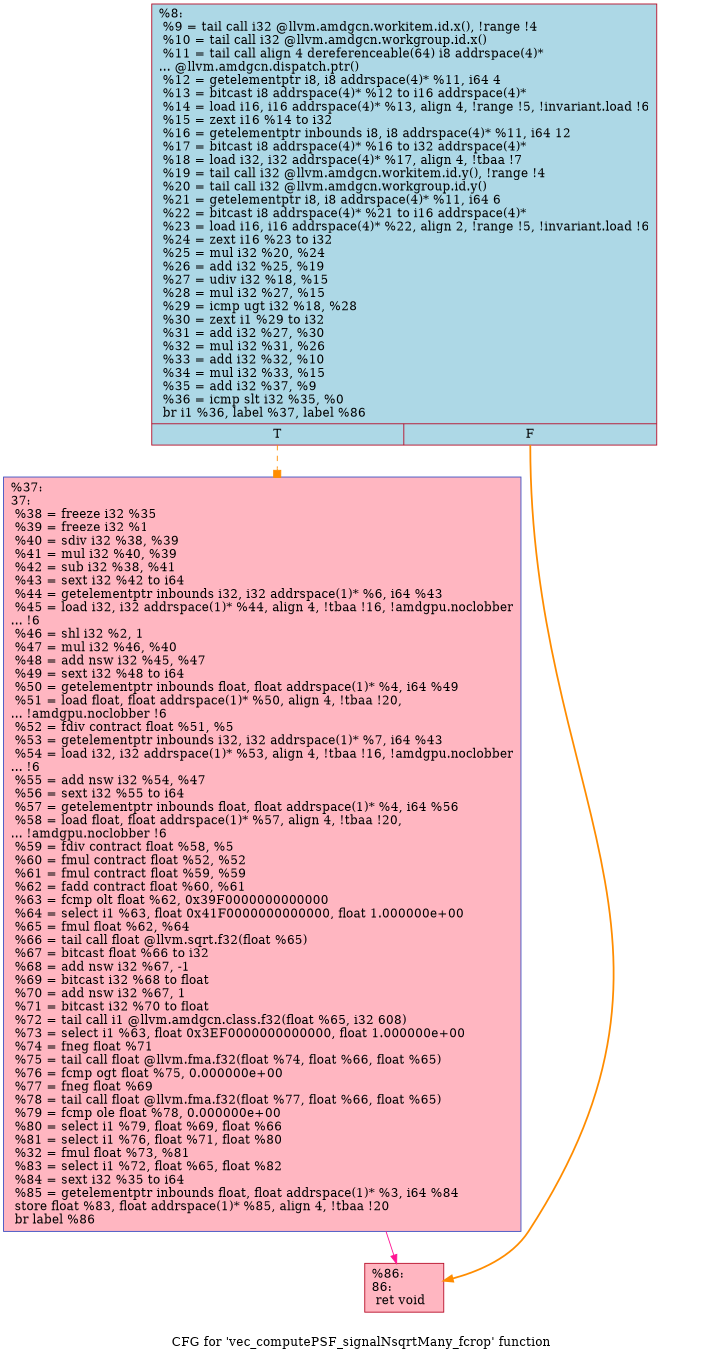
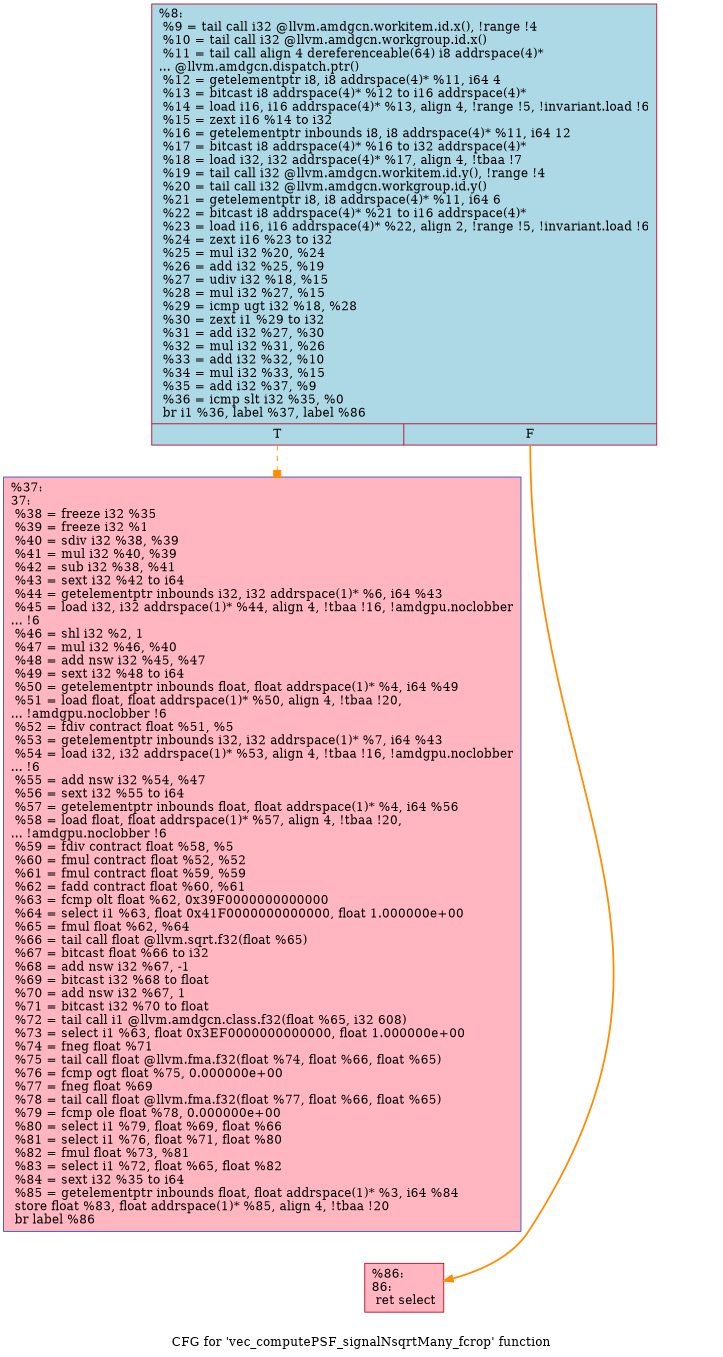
  digraph {
    label="CFG for 'vec_computePSF_signalNsqrtMany_fcrop' function"
    node [color="#b70d28ff" fillcolor=lightpink shape=record style=filled]
    edge [arrowhead=normal color=darkorange]
    n1 [fillcolor=lightblue label="{%8:\l  %9 = tail call i32 @llvm.amdgcn.workitem.id.x(), !range !4\l  %10 = tail call i32 @llvm.amdgcn.workgroup.id.x()\l  %11 = tail call align 4 dereferenceable(64) i8 addrspace(4)*\l... @llvm.amdgcn.dispatch.ptr()\l  %12 = getelementptr i8, i8 addrspace(4)* %11, i64 4\l  %13 = bitcast i8 addrspace(4)* %12 to i16 addrspace(4)*\l  %14 = load i16, i16 addrspace(4)* %13, align 4, !range !5, !invariant.load !6\l  %15 = zext i16 %14 to i32\l  %16 = getelementptr inbounds i8, i8 addrspace(4)* %11, i64 12\l  %17 = bitcast i8 addrspace(4)* %16 to i32 addrspace(4)*\l  %18 = load i32, i32 addrspace(4)* %17, align 4, !tbaa !7\l  %19 = tail call i32 @llvm.amdgcn.workitem.id.y(), !range !4\l  %20 = tail call i32 @llvm.amdgcn.workgroup.id.y()\l  %21 = getelementptr i8, i8 addrspace(4)* %11, i64 6\l  %22 = bitcast i8 addrspace(4)* %21 to i16 addrspace(4)*\l  %23 = load i16, i16 addrspace(4)* %22, align 2, !range !5, !invariant.load !6\l  %24 = zext i16 %23 to i32\l  %25 = mul i32 %20, %24\l  %26 = add i32 %25, %19\l  %27 = udiv i32 %18, %15\l  %28 = mul i32 %27, %15\l  %29 = icmp ugt i32 %18, %28\l  %30 = zext i1 %29 to i32\l  %31 = add i32 %27, %30\l  %32 = mul i32 %31, %26\l  %33 = add i32 %32, %10\l  %34 = mul i32 %33, %15\l  %35 = add i32 %37, %9\l  %36 = icmp slt i32 %35, %0\l  br i1 %36, label %37, label %86\l|{<s0>T|<s1>F}}"]
-   n2 [color="#3d50c3ff" label="{%37:\l37:                                               \l  %38 = freeze i32 %35\l  %39 = freeze i32 %1\l  %40 = sdiv i32 %38, %39\l  %41 = mul i32 %40, %39\l  %42 = sub i32 %38, %41\l  %43 = sext i32 %42 to i64\l  %44 = getelementptr inbounds i32, i32 addrspace(1)* %6, i64 %43\l  %45 = load i32, i32 addrspace(1)* %44, align 4, !tbaa !16, !amdgpu.noclobber\l... !6\l  %46 = shl i32 %2, 1\l  %47 = mul i32 %46, %40\l  %48 = add nsw i32 %45, %47\l  %49 = sext i32 %48 to i64\l  %50 = getelementptr inbounds float, float addrspace(1)* %4, i64 %49\l  %51 = load float, float addrspace(1)* %50, align 4, !tbaa !20,\l... !amdgpu.noclobber !6\l  %52 = fdiv contract float %51, %5\l  %53 = getelementptr inbounds i32, i32 addrspace(1)* %7, i64 %43\l  %54 = load i32, i32 addrspace(1)* %53, align 4, !tbaa !16, !amdgpu.noclobber\l... !6\l  %55 = add nsw i32 %54, %47\l  %56 = sext i32 %55 to i64\l  %57 = getelementptr inbounds float, float addrspace(1)* %4, i64 %56\l  %58 = load float, float addrspace(1)* %57, align 4, !tbaa !20,\l... !amdgpu.noclobber !6\l  %59 = fdiv contract float %58, %5\l  %60 = fmul contract float %52, %52\l  %61 = fmul contract float %59, %59\l  %62 = fadd contract float %60, %61\l  %63 = fcmp olt float %62, 0x39F0000000000000\l  %64 = select i1 %63, float 0x41F0000000000000, float 1.000000e+00\l  %65 = fmul float %62, %64\l  %66 = tail call float @llvm.sqrt.f32(float %65)\l  %67 = bitcast float %66 to i32\l  %68 = add nsw i32 %67, -1\l  %69 = bitcast i32 %68 to float\l  %70 = add nsw i32 %67, 1\l  %71 = bitcast i32 %70 to float\l  %72 = tail call i1 @llvm.amdgcn.class.f32(float %65, i32 608)\l  %73 = select i1 %63, float 0x3EF0000000000000, float 1.000000e+00\l  %74 = fneg float %71\l  %75 = tail call float @llvm.fma.f32(float %74, float %66, float %65)\l  %76 = fcmp ogt float %75, 0.000000e+00\l  %77 = fneg float %69\l  %78 = tail call float @llvm.fma.f32(float %77, float %66, float %65)\l  %79 = fcmp ole float %78, 0.000000e+00\l  %80 = select i1 %79, float %69, float %66\l  %81 = select i1 %76, float %71, float %80\l  %32 = fmul float %73, %81\l  %83 = select i1 %72, float %65, float %82\l  %84 = sext i32 %35 to i64\l  %85 = getelementptr inbounds float, float addrspace(1)* %3, i64 %84\l  store float %83, float addrspace(1)* %85, align 4, !tbaa !20\l  br label %86\l}"]
-   n3 [label="{%86:\l86:                                               \l  ret void\l}"]
+   n2 [color="#3d50c3ff" label="{%37:\l37:                                               \l  %38 = freeze i32 %35\l  %39 = freeze i32 %1\l  %40 = sdiv i32 %38, %39\l  %41 = mul i32 %40, %39\l  %42 = sub i32 %38, %41\l  %43 = sext i32 %42 to i64\l  %44 = getelementptr inbounds i32, i32 addrspace(1)* %6, i64 %43\l  %45 = load i32, i32 addrspace(1)* %44, align 4, !tbaa !16, !amdgpu.noclobber\l... !6\l  %46 = shl i32 %2, 1\l  %47 = mul i32 %46, %40\l  %48 = add nsw i32 %45, %47\l  %49 = sext i32 %48 to i64\l  %50 = getelementptr inbounds float, float addrspace(1)* %4, i64 %49\l  %51 = load float, float addrspace(1)* %50, align 4, !tbaa !20,\l... !amdgpu.noclobber !6\l  %52 = fdiv contract float %51, %5\l  %53 = getelementptr inbounds i32, i32 addrspace(1)* %7, i64 %43\l  %54 = load i32, i32 addrspace(1)* %53, align 4, !tbaa !16, !amdgpu.noclobber\l... !6\l  %55 = add nsw i32 %54, %47\l  %56 = sext i32 %55 to i64\l  %57 = getelementptr inbounds float, float addrspace(1)* %4, i64 %56\l  %58 = load float, float addrspace(1)* %57, align 4, !tbaa !20,\l... !amdgpu.noclobber !6\l  %59 = fdiv contract float %58, %5\l  %60 = fmul contract float %52, %52\l  %61 = fmul contract float %59, %59\l  %62 = fadd contract float %60, %61\l  %63 = fcmp olt float %62, 0x39F0000000000000\l  %64 = select i1 %63, float 0x41F0000000000000, float 1.000000e+00\l  %65 = fmul float %62, %64\l  %66 = tail call float @llvm.sqrt.f32(float %65)\l  %67 = bitcast float %66 to i32\l  %68 = add nsw i32 %67, -1\l  %69 = bitcast i32 %68 to float\l  %70 = add nsw i32 %67, 1\l  %71 = bitcast i32 %70 to float\l  %72 = tail call i1 @llvm.amdgcn.class.f32(float %65, i32 608)\l  %73 = select i1 %63, float 0x3EF0000000000000, float 1.000000e+00\l  %74 = fneg float %71\l  %75 = tail call float @llvm.fma.f32(float %74, float %66, float %65)\l  %76 = fcmp ogt float %75, 0.000000e+00\l  %77 = fneg float %69\l  %78 = tail call float @llvm.fma.f32(float %77, float %66, float %65)\l  %79 = fcmp ole float %78, 0.000000e+00\l  %80 = select i1 %79, float %69, float %66\l  %81 = select i1 %76, float %71, float %80\l  %82 = fmul float %73, %81\l  %83 = select i1 %72, float %65, float %82\l  %84 = sext i32 %35 to i64\l  %85 = getelementptr inbounds float, float addrspace(1)* %3, i64 %84\l  store float %83, float addrspace(1)* %85, align 4, !tbaa !20\l  br label %86\l}"]
+   n3 [label="{%86:\l86:                                               \l  ret select\l}"]
    n1 -> n2 [arrowhead=box style=dashed tailport=s0]
    n1 -> n3 [style=bold tailport=s1]
-   n2 -> n3 [color=deeppink style=solid]
  }
